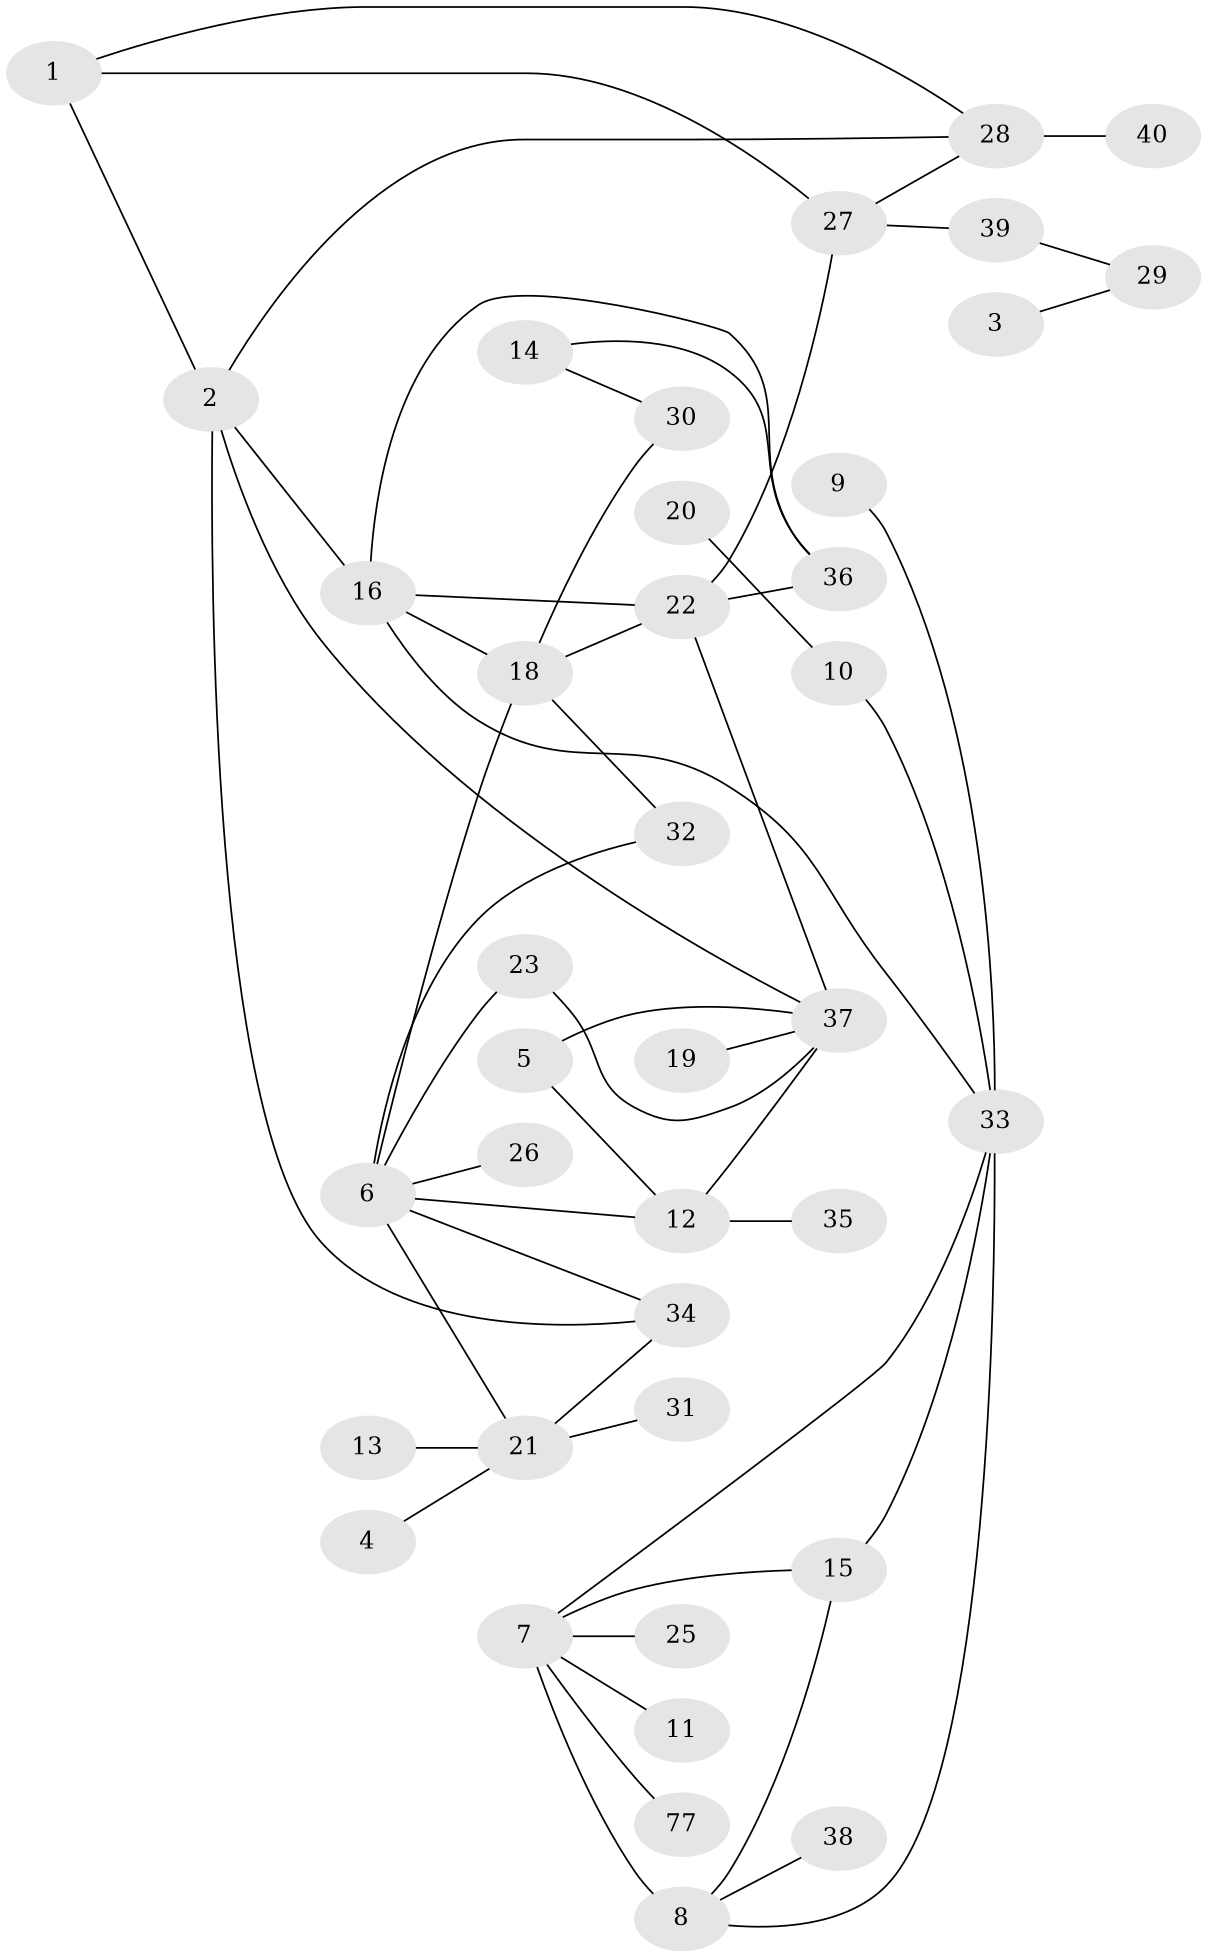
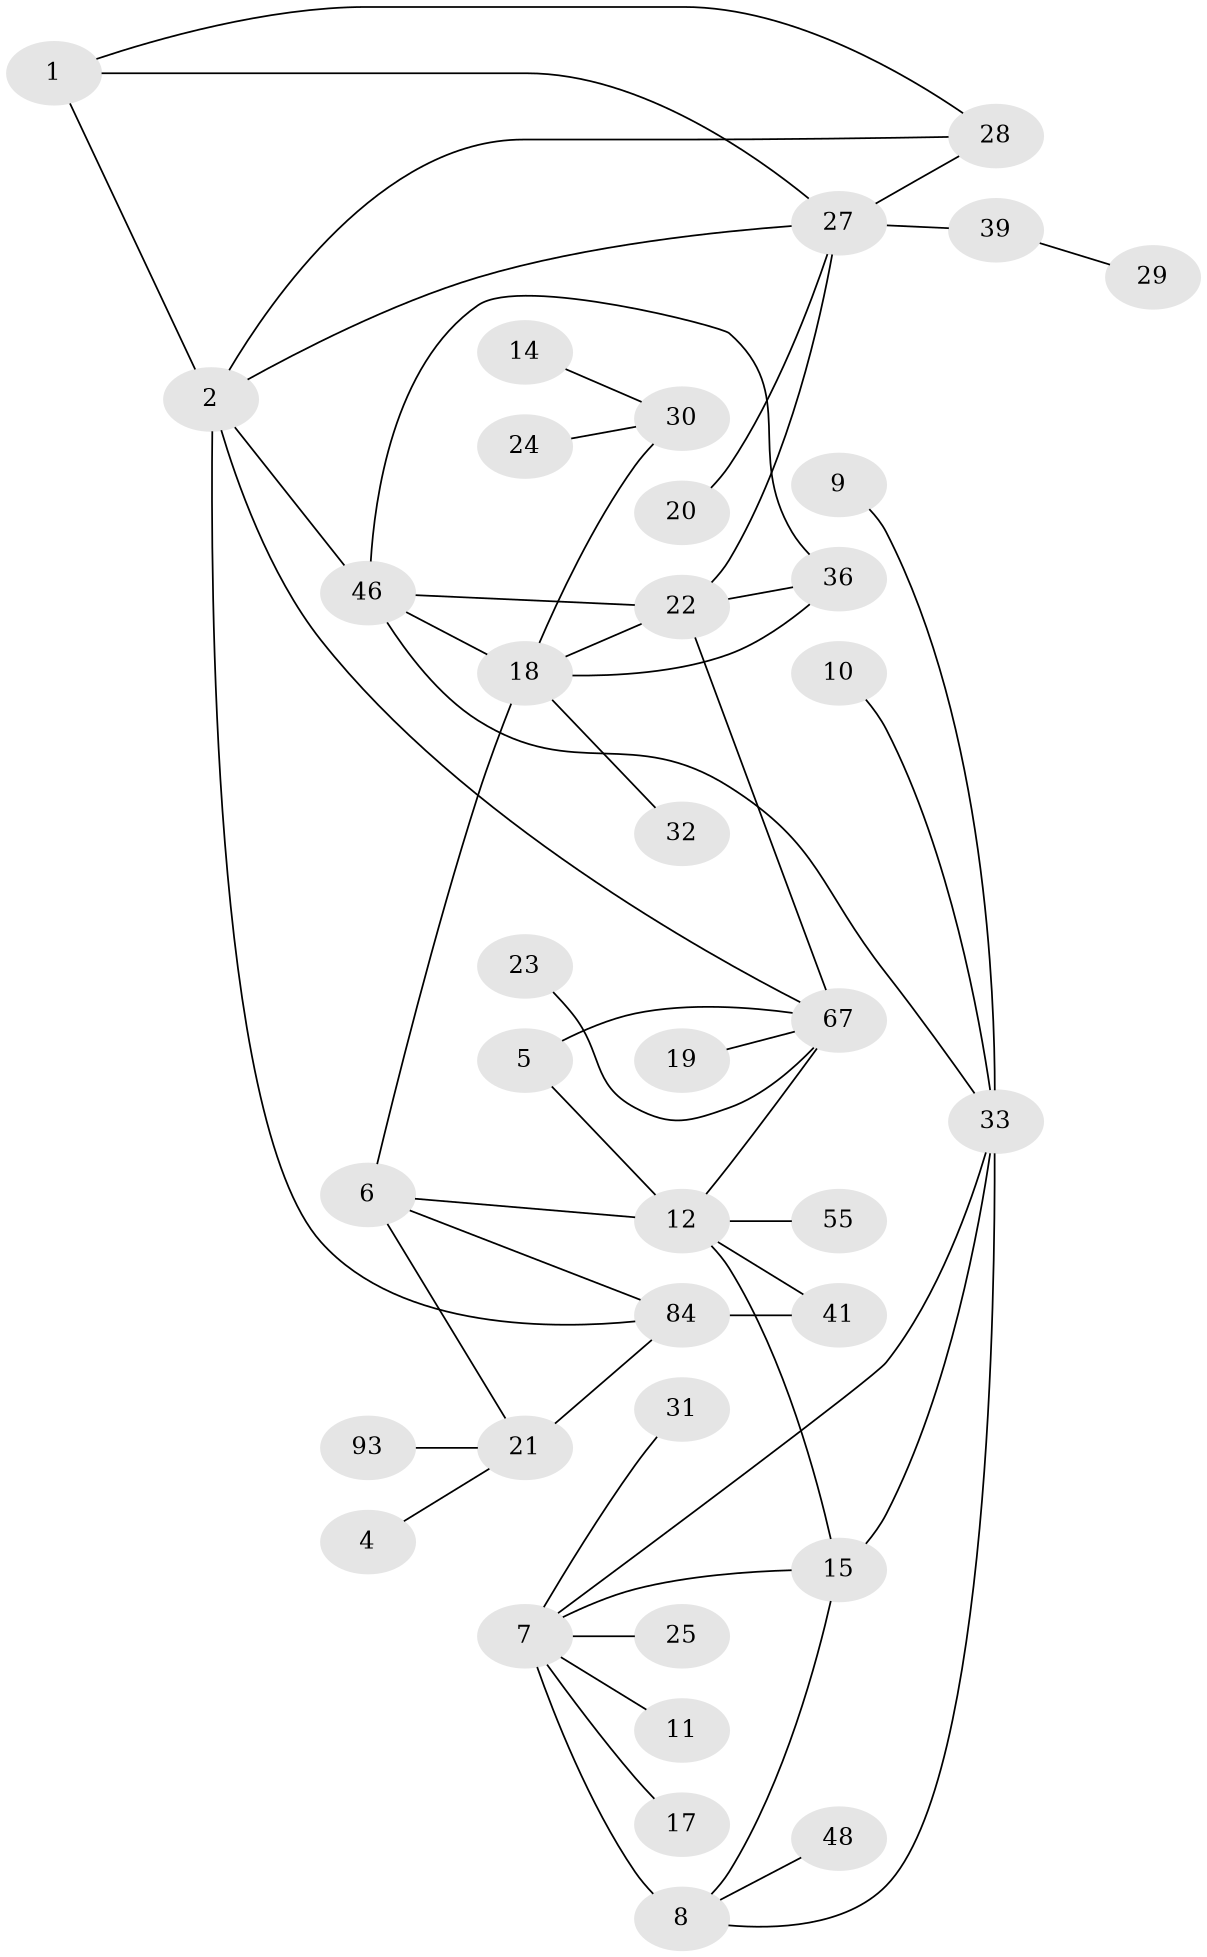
  graph {
    rankdir=LR
    node [color=gray90 style=filled]
    edge [weight=1.0]
    1
    2
    27
    28
-   16
-   34
-   37
+   16 [label=46]
+   34 [label=84]
+   37 [label=67]
    39
-   40
    8
    15
    33
-   38
+   38 [label=48]
    18
    22
    36
-   3
+   41
    29
    4
    21
    31
    5
    12
-   35
+   35 [label=55]
    6
    23
-   26
    32
    30
    7
    11
-   17 [label=77]
+   17
    25
    9
    10
-   13
+   13 [label=93]
    14
    19
    20
+   24
    1 -- 2
    1 -- 27
    1 -- 28
+   2 -- 27
    2 -- 28
    2 -- 16
    2 -- 34
    2 -- 37
    27 -- 28
    27 -- 39
-   28 -- 40
    16 -- 33
    16 -- 18
    16 -- 22
    16 -- 36
+   34 -- 41
    39 -- 29
    8 -- 15
    8 -- 33
    8 -- 38
    15 -- 33
    18 -- 22
-   14 -- 36
+   18 -- 36
    18 -- 32
    18 -- 30
    22 -- 27
    22 -- 37
    22 -- 36
-   3 -- 29
    4 -- 21
    21 -- 34 [weight=2.0]
-   21 -- 31
+   7 -- 31
    5 -- 37 [weight=2.0]
    5 -- 12
    12 -- 37 [weight=2.0]
+   12 -- 15
+   12 -- 41
    12 -- 35
    6 -- 34
    6 -- 18
    6 -- 21 [weight=2.0]
    6 -- 12
-   6 -- 23
-   6 -- 26
-   6 -- 32
    23 -- 37
    7 -- 8
    7 -- 15
    7 -- 33
    7 -- 11
    7 -- 17
    7 -- 25
    9 -- 33
    10 -- 33
    13 -- 21
    14 -- 30
    19 -- 37
-   20 -- 10
+   20 -- 27
+   24 -- 30
  }
